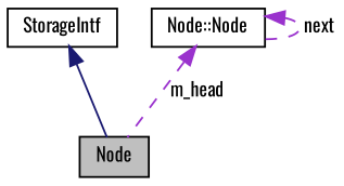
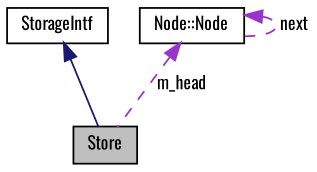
  digraph {
    fontname=Oswald
    node [color=black fillcolor=white fontname=Oswald fontsize=10 shape=record style=filled]
    edge [color=darkorchid3 dir=back fontname=Oswald fontsize=10 labelfontname=Helvetica labelfontsize=10 style=dashed]
-   n1 [fillcolor=grey75 fontcolor=black height=0.2 label="Node" width=0.4]
+   n1 [fillcolor=grey75 fontcolor=black height=0.2 label=Store width=0.4]
    n2 [height=0.2 label=StorageIntf width=0.4]
    n3 [height=0.2 label="Node::Node" width=0.4]
    n2 -> n1 [color=midnightblue style=solid]
    n3 -> n1 [label=" m_head"]
    n3 -> n3 [label=" next"]
  }
